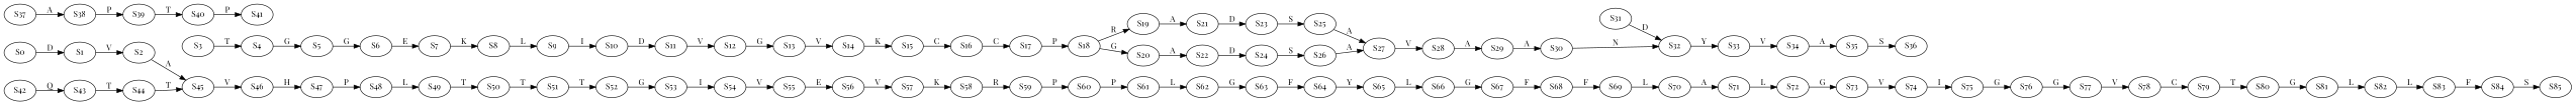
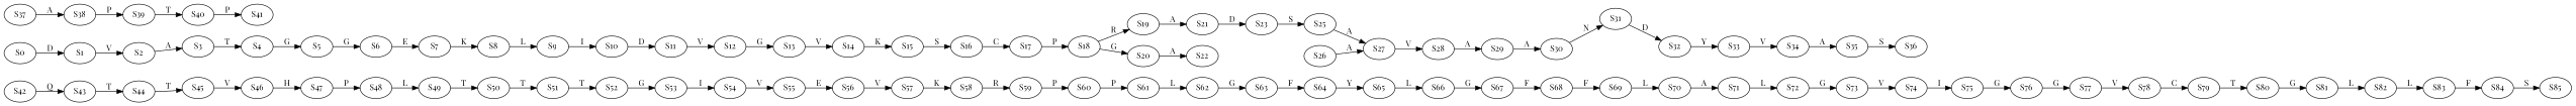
  strict digraph {
    fontname="Playfair Display"
    rankdir=LR
    node [fontname="Playfair Display"]
    edge [fontname="Playfair Display"]
    S0
    S1
    S2
    S3
    S4
    S5
    S6
    S7
    S8
    S9
    S10
    S11
    S12
    S13
    S14
    S15
    S16
    S17
    S18
    S19
    S20
    S21
    S22
    S23
-   S24
    S25
    S26
    S27
    S28
    S29
    S30
    S31
    S32
    S33
    S34
    S35
    S36
    S37
    S38
    S39
    S40
    S41
    S42
    S43
    S44
    S45
    S46
    S47
    S48
    S49
    S50
    S51
    S52
    S53
    S54
    S55
    S56
    S57
    S58
    S59
    S60
    S61
    S62
    S63
    S64
    S65
    S66
    S67
    S68
    S69
    S70
    S71
    S72
    S73
    S74
    S75
    S76
    S77
    S78
    S79
    S80
    S81
    S82
    S83
    S84
    S85
    S0 -> S1 [label=D]
    S1 -> S2 [label=V]
-   S2 -> S45 [label=A]
+   S2 -> S3 [label=A]
    S3 -> S4 [label=T]
    S4 -> S5 [label=G]
    S5 -> S6 [label=G]
    S6 -> S7 [label=E]
    S7 -> S8 [label=K]
    S8 -> S9 [label=L]
    S9 -> S10 [label=I]
    S10 -> S11 [label=D]
    S11 -> S12 [label=V]
    S12 -> S13 [label=G]
    S13 -> S14 [label=V]
    S14 -> S15 [label=K]
-   S15 -> S16 [label=C]
+   S15 -> S16 [label=S]
    S16 -> S17 [label=C]
    S17 -> S18 [label=P]
    S18 -> S19 [label=R]
    S18 -> S20 [label=G]
    S19 -> S21 [label=A]
    S20 -> S22 [label=A]
    S21 -> S23 [label=D]
-   S22 -> S24 [label=D]
    S23 -> S25 [label=S]
-   S24 -> S26 [label=S]
    S25 -> S27 [label=A]
    S26 -> S27 [label=A]
    S27 -> S28 [label=V]
    S28 -> S29 [label=A]
    S29 -> S30 [label=A]
-   S30 -> S32 [label=N]
+   S30 -> S31 [label=N]
    S31 -> S32 [label=D]
    S32 -> S33 [label=Y]
    S33 -> S34 [label=V]
    S34 -> S35 [label=A]
    S35 -> S36 [label=S]
    S37 -> S38 [label=A]
    S38 -> S39 [label=P]
    S39 -> S40 [label=T]
    S40 -> S41 [label=P]
    S42 -> S43 [label=Q]
    S43 -> S44 [label=T]
    S44 -> S45 [label=T]
    S45 -> S46 [label=V]
    S46 -> S47 [label=H]
    S47 -> S48 [label=P]
    S48 -> S49 [label=L]
    S49 -> S50 [label=T]
    S50 -> S51 [label=T]
    S51 -> S52 [label=T]
    S52 -> S53 [label=G]
    S53 -> S54 [label=I]
    S54 -> S55 [label=V]
    S55 -> S56 [label=E]
    S56 -> S57 [label=V]
    S57 -> S58 [label=K]
    S58 -> S59 [label=R]
    S59 -> S60 [label=P]
    S60 -> S61 [label=P]
    S61 -> S62 [label=L]
    S62 -> S63 [label=G]
    S63 -> S64 [label=F]
    S64 -> S65 [label=Y]
    S65 -> S66 [label=L]
    S66 -> S67 [label=G]
    S67 -> S68 [label=F]
    S68 -> S69 [label=F]
    S69 -> S70 [label=L]
    S70 -> S71 [label=A]
    S71 -> S72 [label=L]
    S72 -> S73 [label=G]
    S73 -> S74 [label=V]
    S74 -> S75 [label=I]
    S75 -> S76 [label=G]
    S76 -> S77 [label=G]
    S77 -> S78 [label=V]
    S78 -> S79 [label=C]
    S79 -> S80 [label=T]
    S80 -> S81 [label=G]
    S81 -> S82 [label=L]
    S82 -> S83 [label=L]
    S83 -> S84 [label=F]
    S84 -> S85 [label=S]
  }
